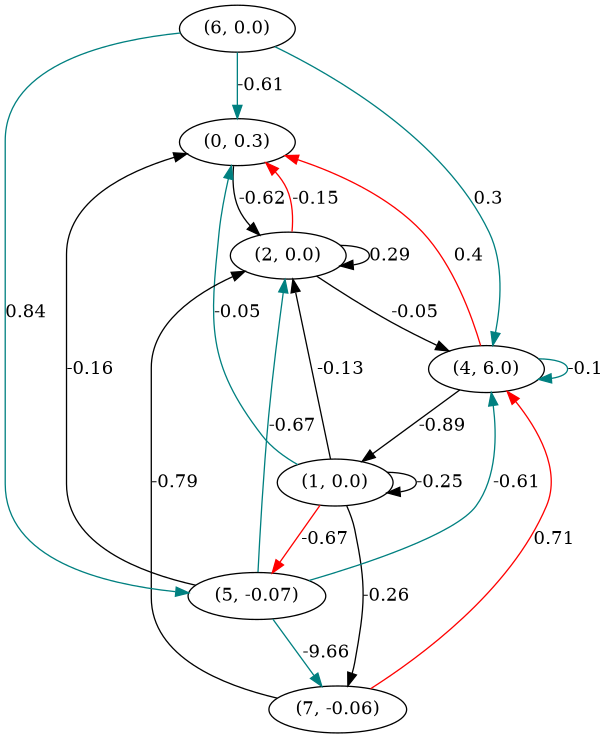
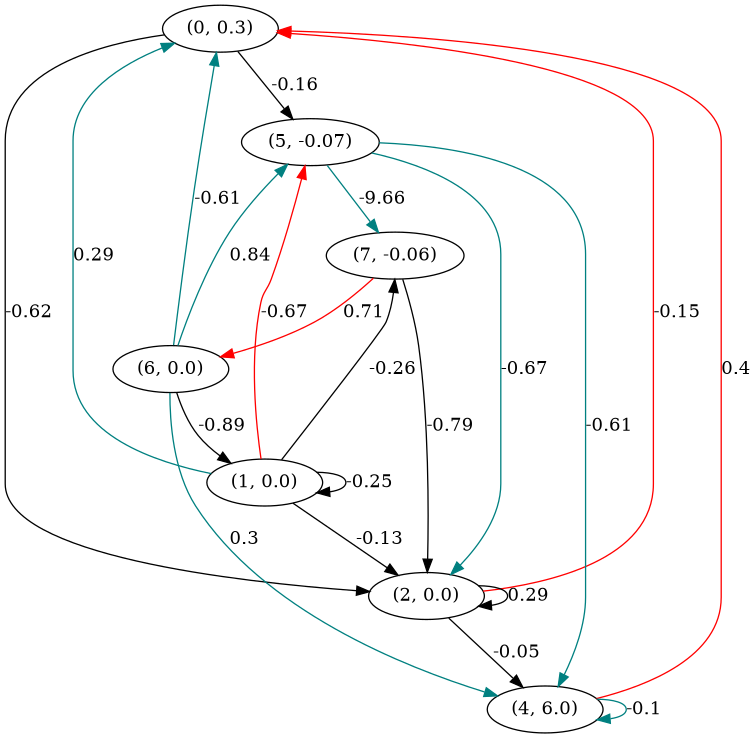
  digraph {
    edge [color=black]
    n1 [label="(0, 0.3)"]
    n2 [label="(2, 0.0)"]
    n3 [label="(4, 6.0)"]
    n4 [label="(1, 0.0)"]
    n5 [label="(5, -0.07)"]
    n6 [label="(7, -0.06)"]
    n7 [label="(6, 0.0)"]
    n1 -> n2 [label=-0.62]
    n2 -> n1 [color=red label=-0.15]
    n2 -> n2 [label=0.29]
    n2 -> n3 [label=-0.05]
    n3 -> n1 [color=red label=0.4]
    n3 -> n3 [color=teal label=-0.1]
-   n4 -> n1 [color=teal label=-0.05]
+   n4 -> n1 [color=teal label=0.29]
    n4 -> n2 [label=-0.13]
    n4 -> n4 [label=-0.25]
    n4 -> n5 [color=red label=-0.67]
    n4 -> n6 [label=-0.26]
-   n5 -> n1 [label=-0.16]
+   n1 -> n5 [label=-0.16]
    n5 -> n2 [color=teal label=-0.67]
    n5 -> n3 [color=teal label=-0.61]
    n5 -> n6 [color=teal label=-9.66]
    n6 -> n2 [label=-0.79]
-   n6 -> n3 [color=red label=0.71]
+   n6 -> n7 [color=red label=0.71]
    n7 -> n1 [color=teal label=-0.61]
    n7 -> n3 [color=teal label=0.3]
-   n3 -> n4 [label=-0.89]
+   n7 -> n4 [label=-0.89]
    n7 -> n5 [color=teal label=0.84]
  }
